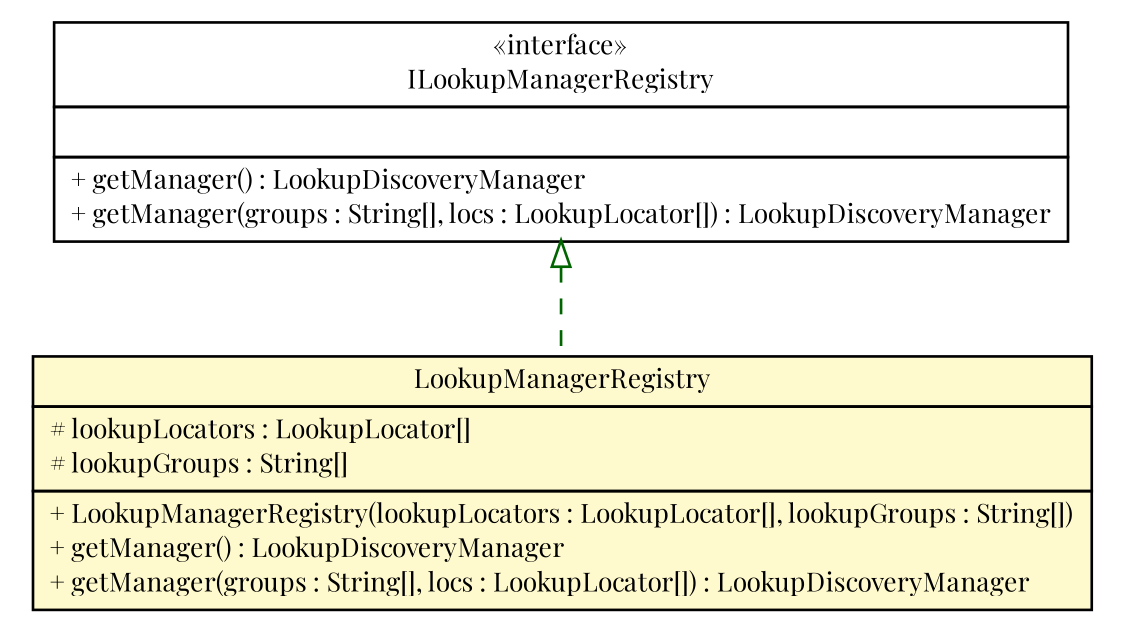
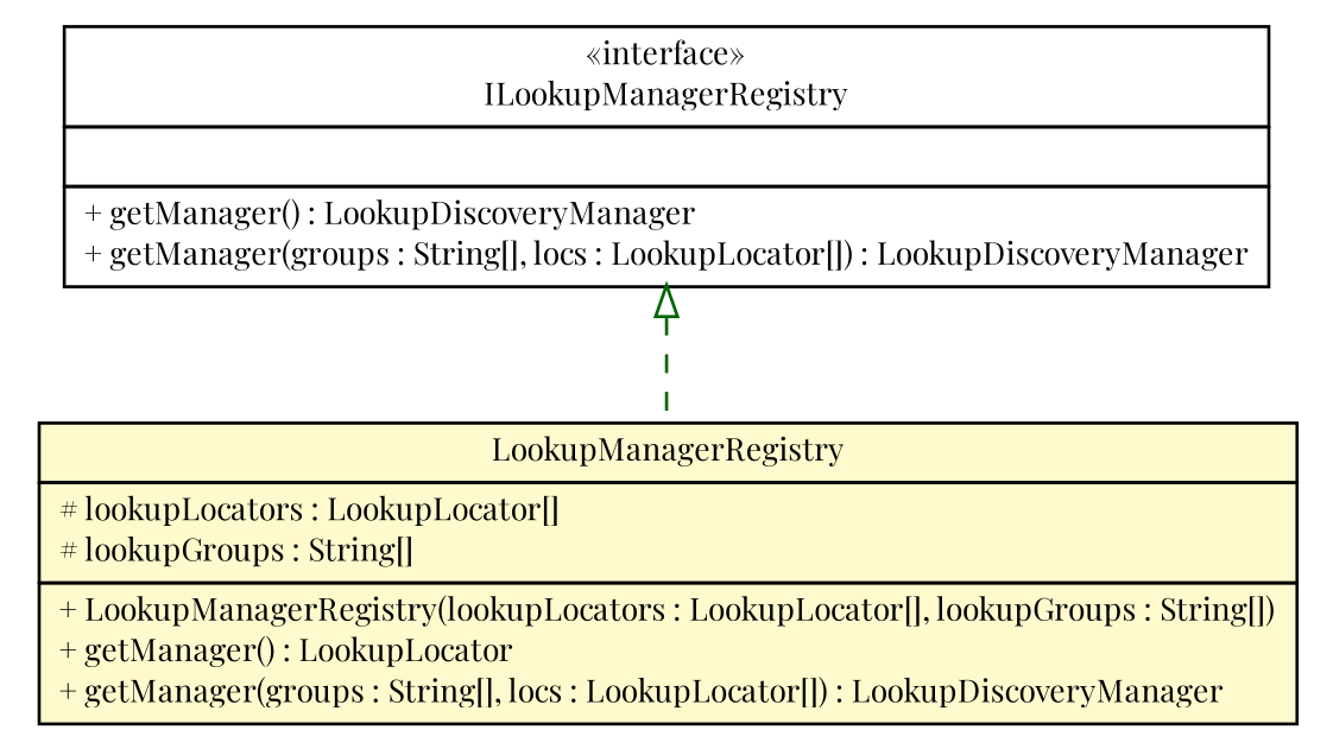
  digraph {
    nodesep=0.25
    ranksep=0.5
    fontname="Playfair Display"
    node [fontcolor=black fontname="Playfair Display" fontsize=10.0 shape=plaintext]
-   n1 [label=<<table title="sorcer.container.discovery.LookupManagerRegistry" border="0" cellborder="1" cellspacing="0" cellpadding="2" port="p" bgcolor="lemonChiffon" href="./LookupManagerRegistry.html"> 		<tr><td><table border="0" cellspacing="0" cellpadding="1"> <tr><td align="center" balign="center"> LookupManagerRegistry </td></tr> 		</table></td></tr> 		<tr><td><table border="0" cellspacing="0" cellpadding="1"> <tr><td align="left" balign="left"> # lookupLocators : LookupLocator[] </td></tr> <tr><td align="left" balign="left"> # lookupGroups : String[] </td></tr> 		</table></td></tr> 		<tr><td><table border="0" cellspacing="0" cellpadding="1"> <tr><td align="left" balign="left"> + LookupManagerRegistry(lookupLocators : LookupLocator[], lookupGroups : String[]) </td></tr> <tr><td align="left" balign="left"> + getManager() : LookupDiscoveryManager </td></tr> <tr><td align="left" balign="left"> + getManager(groups : String[], locs : LookupLocator[]) : LookupDiscoveryManager </td></tr> 		</table></td></tr> 		</table>>]
+   n1 [label=<<table title="sorcer.container.discovery.LookupManagerRegistry" border="0" cellborder="1" cellspacing="0" cellpadding="2" port="p" bgcolor="lemonChiffon" href="./LookupManagerRegistry.html"> 		<tr><td><table border="0" cellspacing="0" cellpadding="1"> <tr><td align="center" balign="center"> LookupManagerRegistry </td></tr> 		</table></td></tr> 		<tr><td><table border="0" cellspacing="0" cellpadding="1"> <tr><td align="left" balign="left"> # lookupLocators : LookupLocator[] </td></tr> <tr><td align="left" balign="left"> # lookupGroups : String[] </td></tr> 		</table></td></tr> 		<tr><td><table border="0" cellspacing="0" cellpadding="1"> <tr><td align="left" balign="left"> + LookupManagerRegistry(lookupLocators : LookupLocator[], lookupGroups : String[]) </td></tr> <tr><td align="left" balign="left"> + getManager() : LookupLocator </td></tr> <tr><td align="left" balign="left"> + getManager(groups : String[], locs : LookupLocator[]) : LookupDiscoveryManager </td></tr> 		</table></td></tr> 		</table>>]
    n2 [label=<<table title="sorcer.container.discovery.ILookupManagerRegistry" border="0" cellborder="1" cellspacing="0" cellpadding="2" port="p" href="./ILookupManagerRegistry.html"> 		<tr><td><table border="0" cellspacing="0" cellpadding="1"> <tr><td align="center" balign="center"> &#171;interface&#187; </td></tr> <tr><td align="center" balign="center"> ILookupManagerRegistry </td></tr> 		</table></td></tr> 		<tr><td><table border="0" cellspacing="0" cellpadding="1"> <tr><td align="left" balign="left">  </td></tr> 		</table></td></tr> 		<tr><td><table border="0" cellspacing="0" cellpadding="1"> <tr><td align="left" balign="left"> + getManager() : LookupDiscoveryManager </td></tr> <tr><td align="left" balign="left"> + getManager(groups : String[], locs : LookupLocator[]) : LookupDiscoveryManager </td></tr> 		</table></td></tr> 		</table>>]
    n2 -> n1 [arrowtail=empty dir=back fontname="Playfair Display" fontsize=10 headport=p labelfontname=Helvetica labelfontsize=10 style=dashed tailport=p color=darkgreen]
  }
